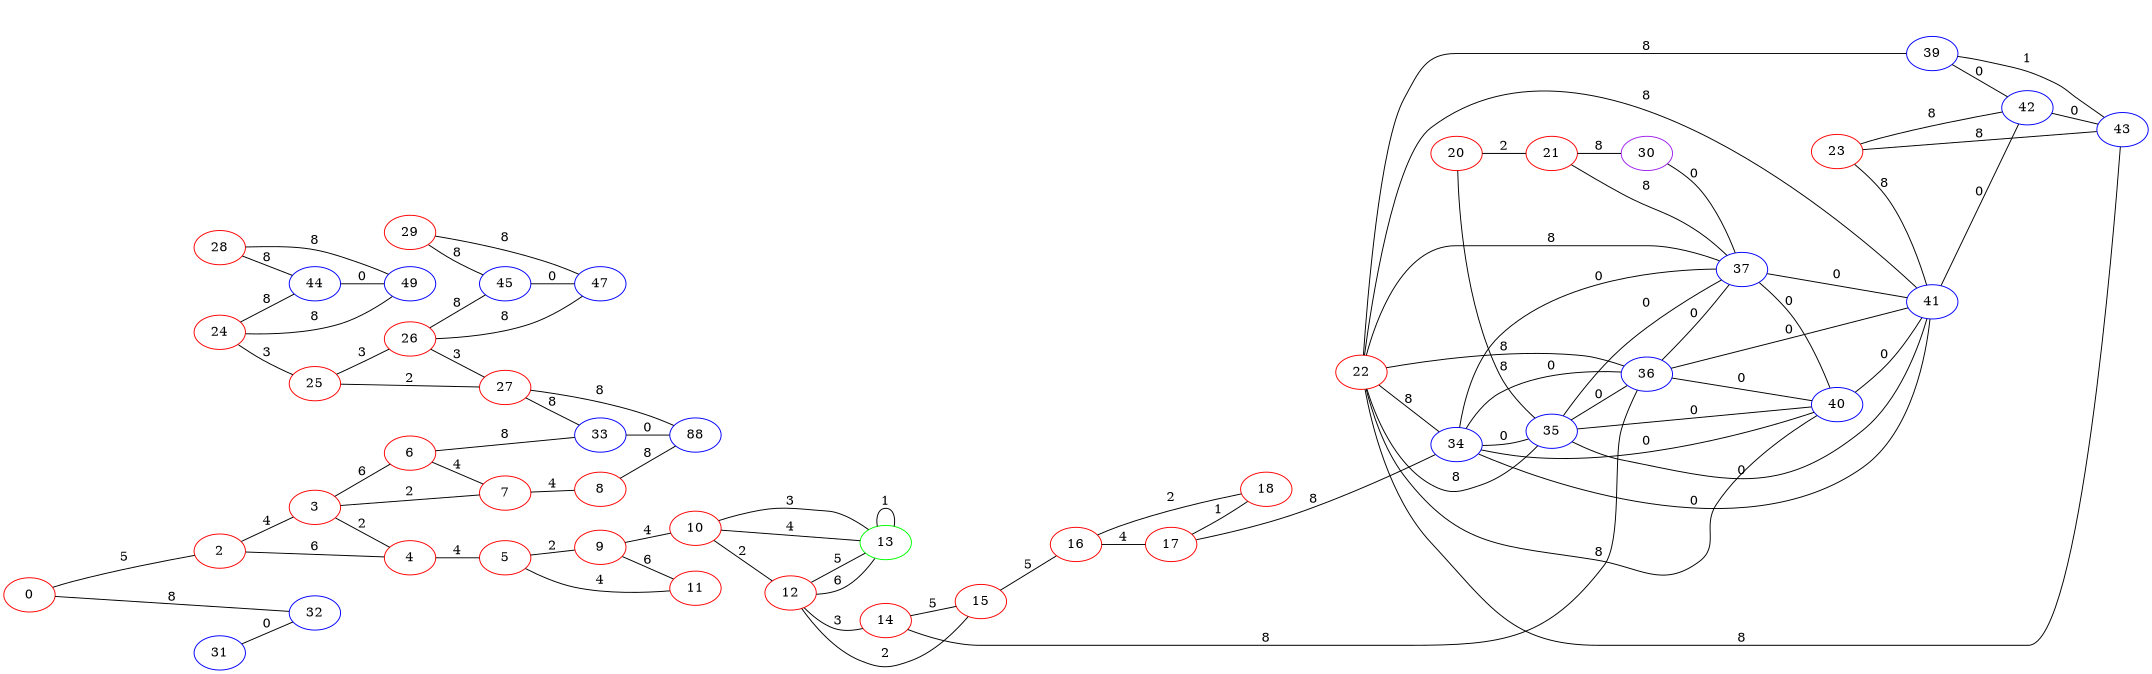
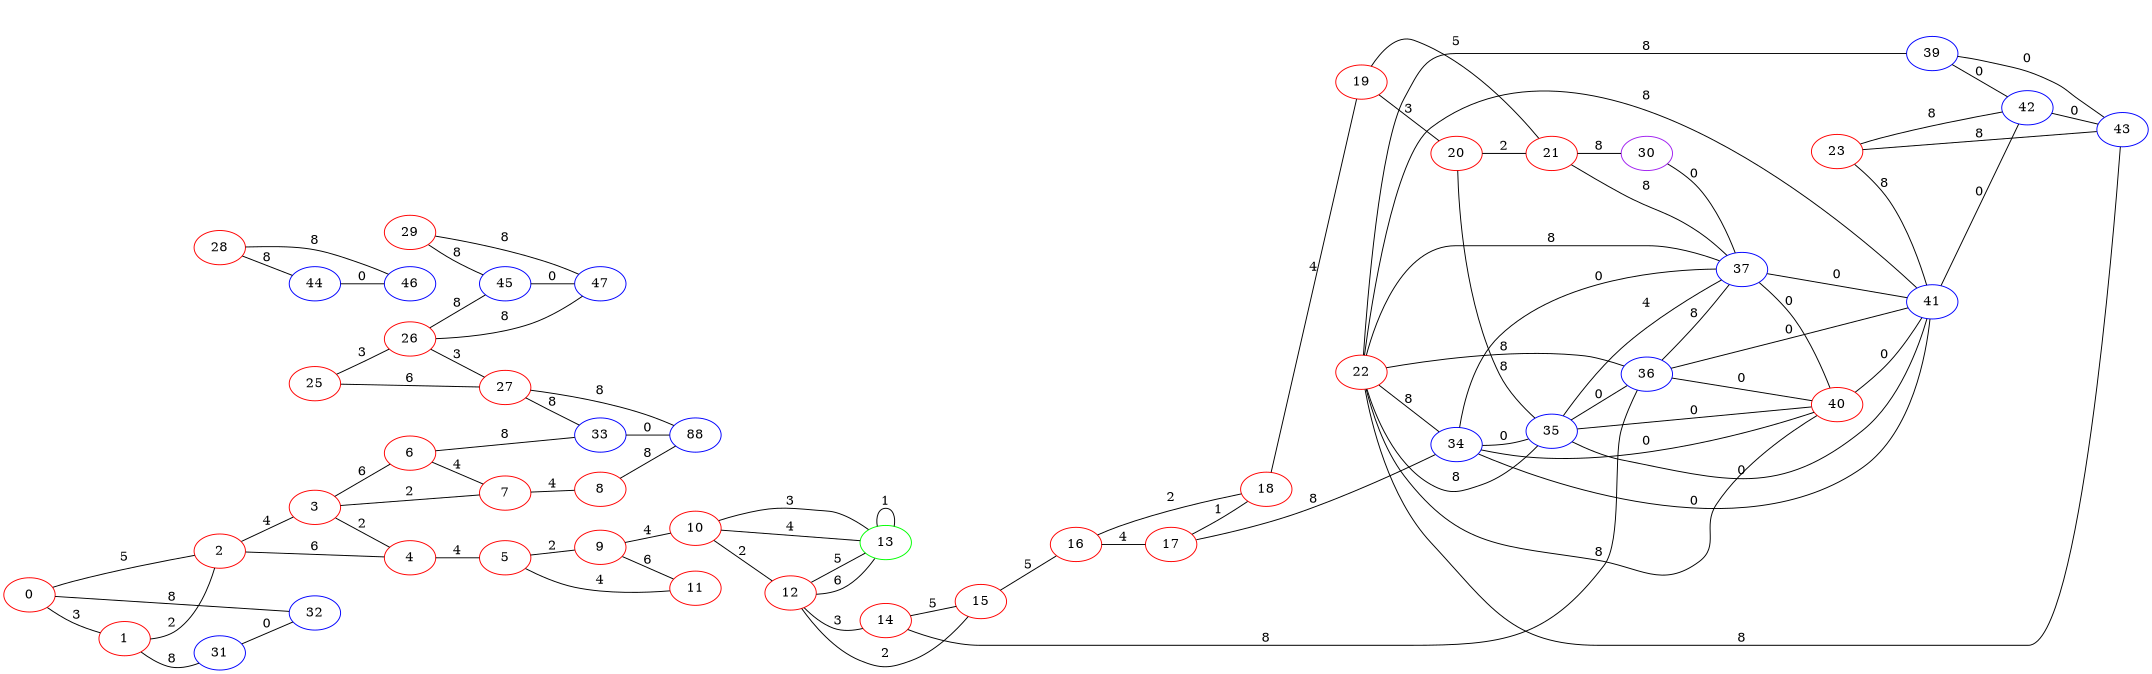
  graph {
    rankdir=LR
    node [color=red weight=1]
    0
+   1
    2
    32 [color=blue weight=3]
    31 [color=blue weight=3]
    3
    4
    6
    7
    5
    33 [color=blue weight=3]
    8
    9
    11
    10
    n16 [color=blue label=88 weight=3]
    12
    13 [color=green weight=2]
    14
    15
    39 [color=blue weight=3]
    42 [color=blue weight=3]
    43 [color=blue weight=3]
    36 [color=blue weight=3]
    16
    37 [color=blue weight=3]
-   40 [color=blue weight=3]
+   40 [weight=3]
    41 [color=blue weight=3]
    17
    18
    34 [color=blue weight=3]
+   19
    35 [color=blue weight=3]
    20
    21
    30 [color=purple weight=4]
    22
    23
-   24
    25
    44 [color=blue weight=3]
-   46 [color=blue weight=3 label=49]
+   46 [color=blue weight=3]
    26
    27
    45 [color=blue weight=3]
    47 [color=blue weight=3]
    28
    29
+   0 -- 1 [label=3]
    0 -- 2 [label=5]
    0 -- 32 [label=8]
+   1 -- 2 [label=2]
+   1 -- 31 [label=8]
    2 -- 3 [label=4]
    2 -- 4 [label=6]
    31 -- 32 [label=0]
    3 -- 4 [label=2]
    3 -- 6 [label=6]
    3 -- 7 [label=2]
    4 -- 5 [label=4]
    6 -- 7 [label=4]
    6 -- 33 [label=8]
    7 -- 8 [label=4]
    5 -- 9 [label=2]
    5 -- 11 [label=4]
    33 -- n16 [label=0]
    8 -- n16 [label=8]
    9 -- 11 [label=6]
    9 -- 10 [label=4]
    10 -- 12 [label=2]
    10 -- 13 [label=3]
    10 -- 13 [label=4]
    12 -- 13 [label=5]
    12 -- 13 [label=6]
    12 -- 14 [label=3]
    12 -- 15 [label=2]
    13 -- 13 [label=1]
    14 -- 15 [label=5]
    14 -- 36 [label=8]
    15 -- 16 [label=5]
    39 -- 42 [label=0]
-   39 -- 43 [label=1]
+   39 -- 43 [label=0]
    42 -- 43 [label=0]
-   36 -- 37 [label=0]
+   36 -- 37 [label=8]
    36 -- 40 [label=0]
    36 -- 41 [label=0]
    16 -- 17 [label=4]
    16 -- 18 [label=2]
    37 -- 40 [label=0]
    37 -- 41 [label=0]
    40 -- 41 [label=0]
    41 -- 42 [label=0]
    17 -- 18 [label=1]
    17 -- 34 [label=8]
-   34 -- 36 [label=0]
+   18 -- 19 [label=4]
    34 -- 37 [label=0]
    34 -- 40 [label=0]
    34 -- 41 [label=0]
    34 -- 35 [label=0]
+   19 -- 20 [label=3]
+   19 -- 21 [label=5]
    35 -- 36 [label=0]
-   35 -- 37 [label=0]
+   35 -- 37 [label=4]
    35 -- 40 [label=0]
    35 -- 41 [label=0]
    20 -- 35 [label=8]
    20 -- 21 [label=2]
    21 -- 37 [label=8]
    21 -- 30 [label=8]
    30 -- 37 [label=0]
    22 -- 39 [label=8]
    22 -- 43 [label=8]
    22 -- 36 [label=8]
    22 -- 37 [label=8]
    22 -- 40 [label=8]
    22 -- 41 [label=8]
    22 -- 34 [label=8]
    22 -- 35 [label=8]
    23 -- 42 [label=8]
    23 -- 43 [label=8]
    23 -- 41 [label=8]
-   24 -- 25 [label=3]
-   24 -- 44 [label=8]
-   24 -- 46 [label=8]
    25 -- 26 [label=3]
-   25 -- 27 [label=2]
+   25 -- 27 [label=6]
    44 -- 46 [label=0]
    26 -- 27 [label=3]
    26 -- 45 [label=8]
    26 -- 47 [label=8]
    27 -- 33 [label=8]
    27 -- n16 [label=8]
    45 -- 47 [label=0]
    28 -- 44 [label=8]
    28 -- 46 [label=8]
    29 -- 45 [label=8]
    29 -- 47 [label=8]
  }
